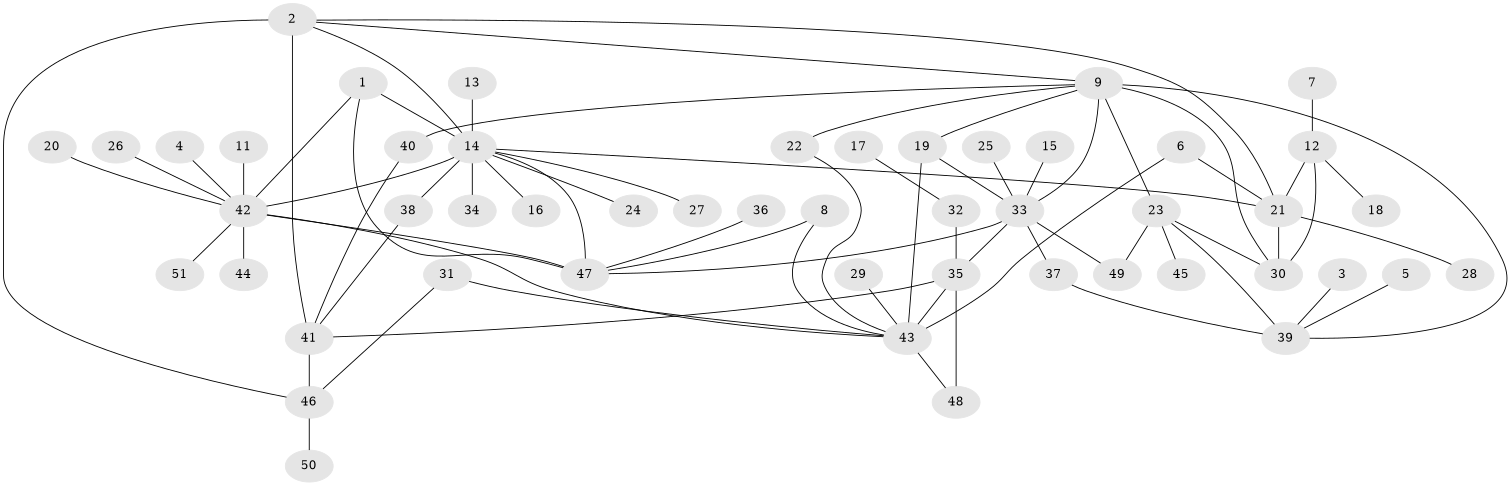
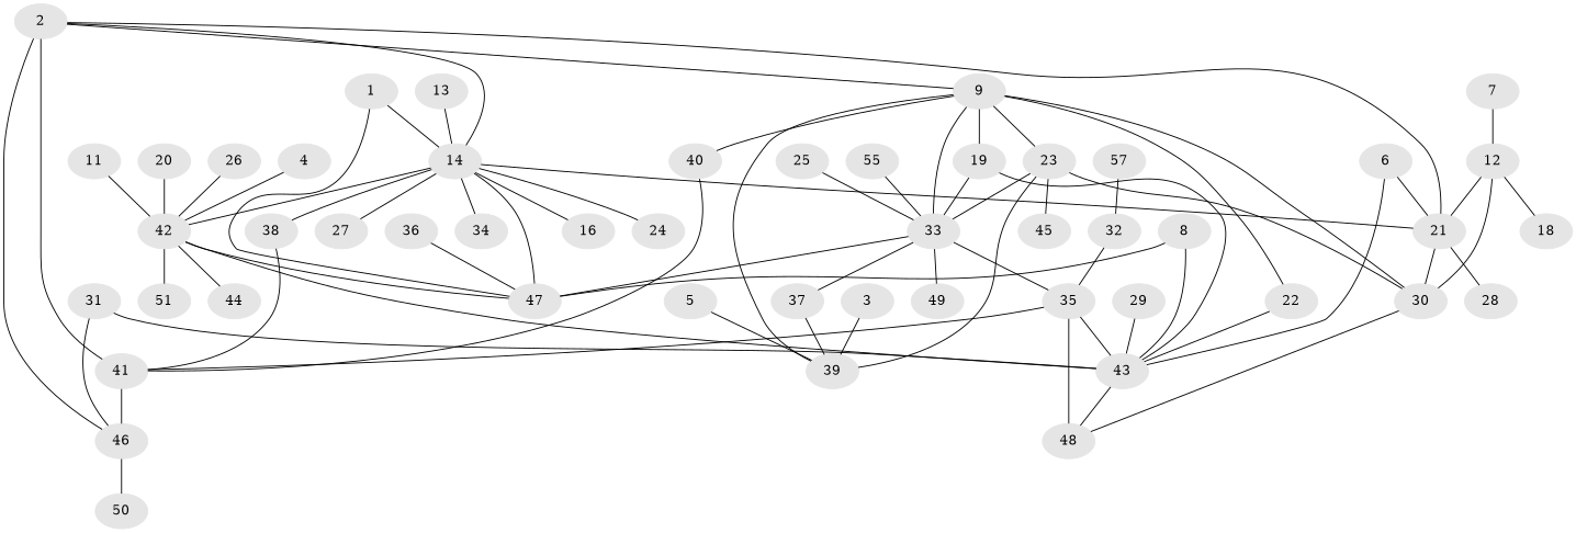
  graph {
    node [color=gray90 style=filled]
    edge [weight=1.0]
    1
    14
    42
    47
    21
    16
    24
    27
    34
    38
    43
    44
    51
    2
    9
    41
    46
    39
    19
    22
    23
    30
    33
    40
    28
    50
    3
    4
    5
    6
    48
    7
    12
    18
    8
    45
    35
    37
    49
    11
    13
-   15
-   17
+   15 [label=55]
+   17 [label=57]
    32
    20
    25
    26
    29
    31
    36
    1 -- 14 [weight=2.0]
-   1 -- 42
    1 -- 47
    14 -- 42 [weight=2.0]
    14 -- 47 [weight=2.0]
    14 -- 21
    14 -- 16
    14 -- 24
    14 -- 27
    14 -- 34
    14 -- 38
    42 -- 47
    42 -- 43
    42 -- 44
    42 -- 51
    21 -- 30 [weight=2.0]
    21 -- 28
    38 -- 41
    43 -- 48 [weight=2.0]
    2 -- 14
    2 -- 21
    2 -- 9
    2 -- 41 [weight=3.0]
    2 -- 46
    9 -- 39
    9 -- 19
    9 -- 22
    9 -- 23 [weight=2.0]
    9 -- 30
    9 -- 33
    9 -- 40
    41 -- 46 [weight=3.0]
    46 -- 50
    19 -- 43
    19 -- 33
    22 -- 43
    23 -- 39 [weight=2.0]
    23 -- 30
-   23 -- 49 [weight=2.0]
+   23 -- 33 [weight=2.0]
    23 -- 45
+   30 -- 48
    33 -- 47
    33 -- 35
    33 -- 37
    33 -- 49
    40 -- 41
    3 -- 39
    4 -- 42
    5 -- 39
    6 -- 21
    6 -- 43
    7 -- 12
    12 -- 21 [weight=4.0]
    12 -- 30 [weight=2.0]
    12 -- 18
    8 -- 47
    8 -- 43
    35 -- 43 [weight=2.0]
    35 -- 41
    35 -- 48 [weight=4.0]
    37 -- 39
    11 -- 42
    13 -- 14
    15 -- 33
    17 -- 32
    32 -- 35
    20 -- 42
    25 -- 33
    26 -- 42
    29 -- 43
    31 -- 43
    31 -- 46
    36 -- 47
  }
